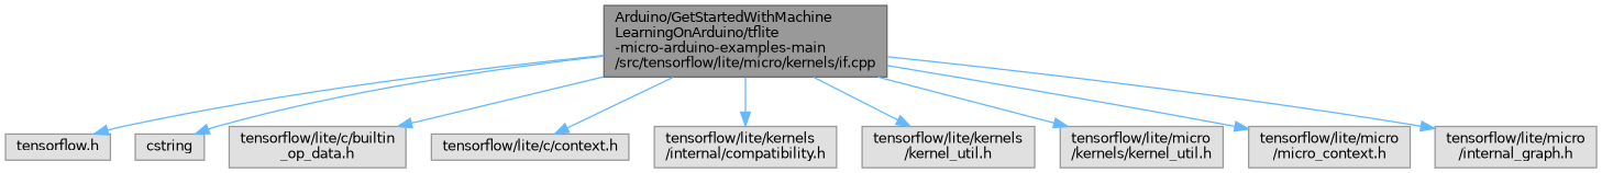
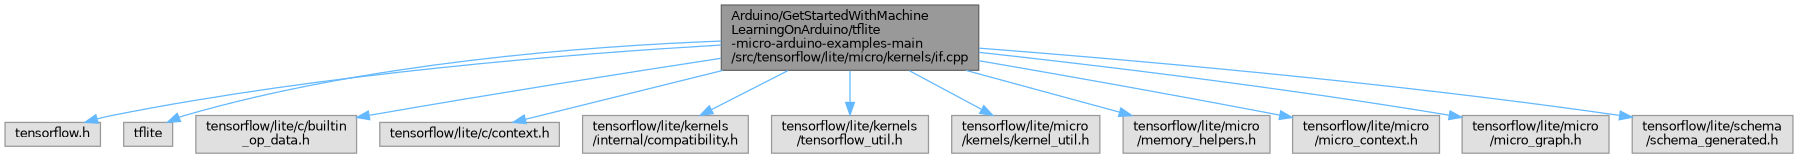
  digraph {
    node [color=grey60 fillcolor="#E0E0E0" fontname=Helvetica fontsize=10 shape=box style=filled]
    edge [color=steelblue1 fontname=Helvetica fontsize=10 labelfontname=Helvetica labelfontsize=10 style=solid]
    n1 [color=gray40 fillcolor=grey60 fontcolor=black height=0.2 label="Arduino/GetStartedWithMachine\lLearningOnArduino/tflite\l-micro-arduino-examples-main\l/src/tensorflow/lite/micro/kernels/if.cpp" width=0.4]
    n2 [height=0.2 label="tensorflow.h" width=0.4]
-   n3 [height=0.2 label=cstring width=0.4]
+   n3 [height=0.2 label=tflite width=0.4]
    n4 [height=0.2 label="tensorflow/lite/c/builtin\l_op_data.h" width=0.4]
    n5 [height=0.2 label="tensorflow/lite/c/context.h" width=0.4]
    n6 [height=0.2 label="tensorflow/lite/kernels\l/internal/compatibility.h" width=0.4]
-   n7 [height=0.2 label="tensorflow/lite/kernels\l/kernel_util.h" width=0.4]
+   n7 [height=0.2 label="tensorflow/lite/kernels\l/tensorflow_util.h" width=0.4]
    n8 [height=0.2 label="tensorflow/lite/micro\l/kernels/kernel_util.h" width=0.4]
+   n9 [height=0.2 label="tensorflow/lite/micro\l/memory_helpers.h" width=0.4]
    n10 [height=0.2 label="tensorflow/lite/micro\l/micro_context.h" width=0.4]
-   n11 [height=0.2 label="tensorflow/lite/micro\l/internal_graph.h" width=0.4]
+   n11 [height=0.2 label="tensorflow/lite/micro\l/micro_graph.h" width=0.4]
+   n12 [height=0.2 label="tensorflow/lite/schema\l/schema_generated.h" width=0.4]
    n1 -> n2
    n1 -> n3
    n1 -> n4
    n1 -> n5
    n1 -> n6
    n1 -> n7
    n1 -> n8
+   n1 -> n9
    n1 -> n10
    n1 -> n11
+   n1 -> n12
  }
